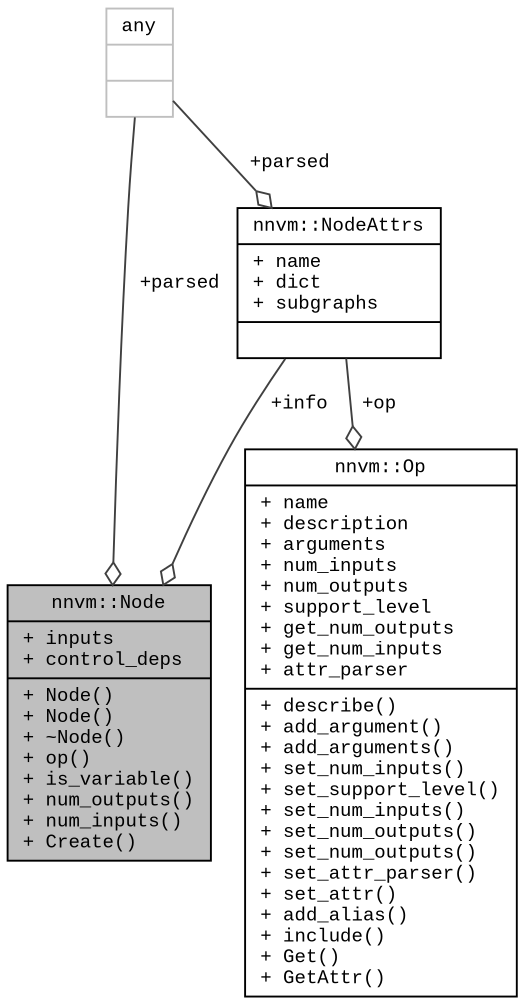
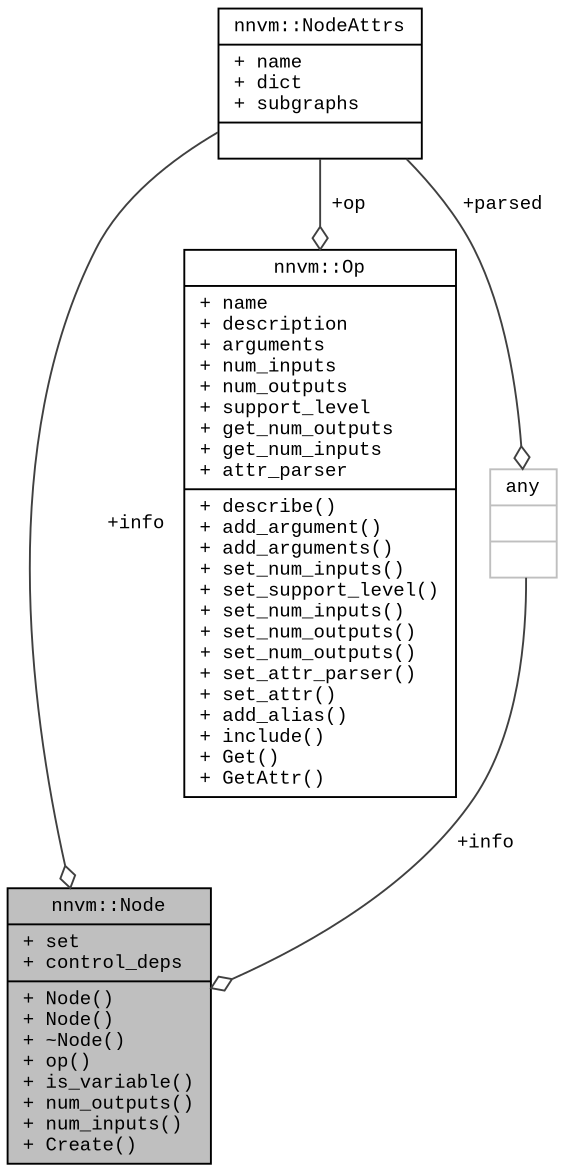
  digraph {
    fontname="Liberation Mono"
    node [color=black fillcolor=white fontname="Liberation Mono" fontsize=10 shape=record style=filled]
    edge [arrowhead=odiamond color=grey25 fontname="Liberation Mono" fontsize=10 labelfontname=Helvetica labelfontsize=10 style=solid]
-   n1 [fillcolor=grey75 fontcolor=black height=0.2 label="{nnvm::Node\n|+ inputs\l+ control_deps\l|+ Node()\l+ Node()\l+ ~Node()\l+ op()\l+ is_variable()\l+ num_outputs()\l+ num_inputs()\l+ Create()\l}" width=0.4]
+   n1 [fillcolor=grey75 fontcolor=black height=0.2 label="{nnvm::Node\n|+ set\l+ control_deps\l|+ Node()\l+ Node()\l+ ~Node()\l+ op()\l+ is_variable()\l+ num_outputs()\l+ num_inputs()\l+ Create()\l}" width=0.4]
    n2 [height=0.2 label="{nnvm::NodeAttrs\n|+ name\l+ dict\l+ subgraphs\l|}" width=0.4]
    n3 [height=0.2 label="{nnvm::Op\n|+ name\l+ description\l+ arguments\l+ num_inputs\l+ num_outputs\l+ support_level\l+ get_num_outputs\l+ get_num_inputs\l+ attr_parser\l|+ describe()\l+ add_argument()\l+ add_arguments()\l+ set_num_inputs()\l+ set_support_level()\l+ set_num_inputs()\l+ set_num_outputs()\l+ set_num_outputs()\l+ set_attr_parser()\l+ set_attr()\l+ add_alias()\l+ include()\l+ Get()\l+ GetAttr()\l}" width=0.4]
    n4 [color=grey75 height=0.2 label="{any\n||}" width=0.4]
    n2 -> n1 [label=" +info"]
    n2 -> n3 [label=" +op"]
-   n4 -> n1 [label=" +parsed"]
-   n4 -> n2 [label=" +parsed"]
+   n4 -> n1 [label=" +info"]
+   n2 -> n4 [label=" +parsed"]
  }
